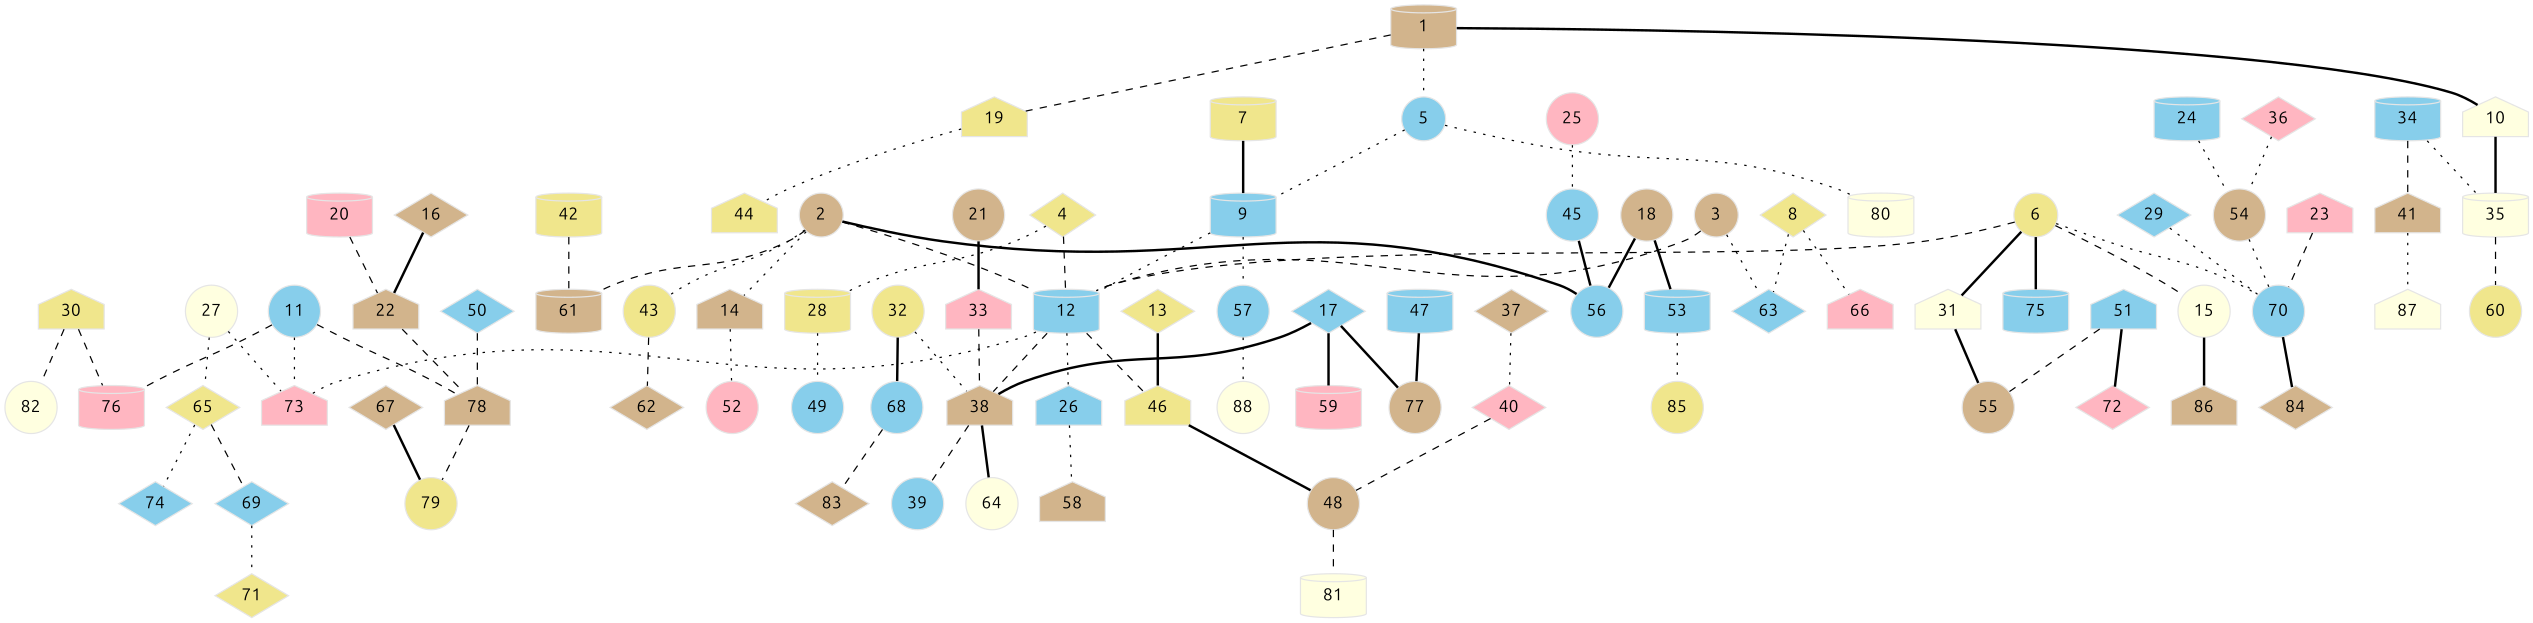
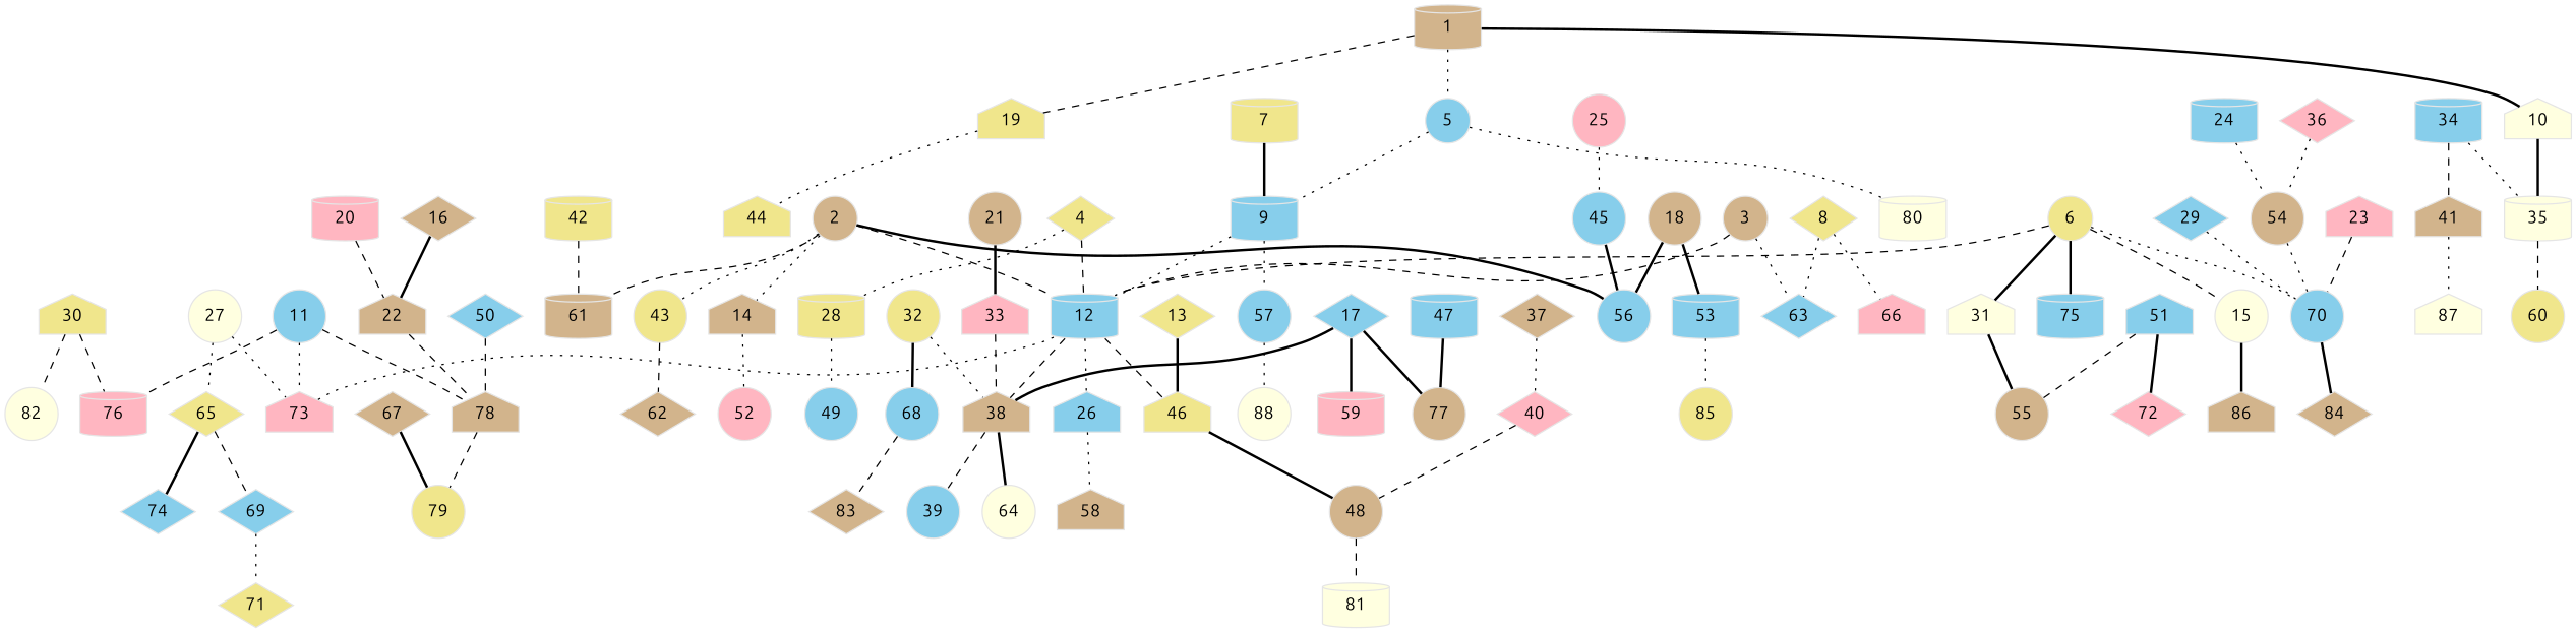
  graph {
    fontname=Ubuntu
    node [color=gray90 fillcolor=skyblue fontname=Ubuntu shape=circle style=filled]
    edge [fontname=Ubuntu style=dotted weight=1.0]
    1 [fillcolor=tan shape=cylinder]
    5
    10 [fillcolor=lightyellow shape=house]
    19 [fillcolor=khaki shape=house]
    9 [shape=cylinder]
    80 [fillcolor=lightyellow shape=cylinder]
    35 [fillcolor=lightyellow shape=cylinder]
    44 [fillcolor=khaki shape=house]
    2 [fillcolor=tan]
    12 [shape=cylinder]
    14 [fillcolor=tan shape=house]
    43 [fillcolor=khaki]
    56
    61 [fillcolor=tan shape=cylinder]
    73 [fillcolor=lightpink shape=house]
    26 [shape=house]
    38 [fillcolor=tan shape=house]
    46 [fillcolor=khaki shape=house]
    52 [fillcolor=lightpink]
    62 [fillcolor=tan shape=diamond]
    3 [fillcolor=tan]
    63 [shape=diamond]
    4 [fillcolor=khaki shape=diamond]
    28 [fillcolor=khaki shape=cylinder]
    49
    57
    6 [fillcolor=khaki]
    15 [fillcolor=lightyellow]
    31 [fillcolor=lightyellow shape=house]
    70
    75 [shape=cylinder]
    86 [fillcolor=tan shape=house]
    55 [fillcolor=tan]
    84 [fillcolor=tan shape=diamond]
    7 [fillcolor=khaki shape=cylinder]
    8 [fillcolor=khaki shape=diamond]
    66 [fillcolor=lightpink shape=house]
    88 [fillcolor=lightyellow]
    60 [fillcolor=khaki]
    11
    76 [fillcolor=lightpink shape=cylinder]
    78 [fillcolor=tan shape=house]
    79 [fillcolor=khaki]
    58 [fillcolor=tan shape=house]
    39
    64 [fillcolor=lightyellow]
    48 [fillcolor=tan]
    13 [fillcolor=khaki shape=diamond]
    16 [fillcolor=tan shape=diamond]
    22 [fillcolor=tan shape=house]
    17 [shape=diamond]
    59 [fillcolor=lightpink shape=cylinder]
    77 [fillcolor=tan]
    18 [fillcolor=tan]
    53 [shape=cylinder]
    85 [fillcolor=khaki]
    20 [fillcolor=lightpink shape=cylinder]
    21 [fillcolor=tan]
    33 [fillcolor=lightpink shape=house]
    23 [fillcolor=lightpink shape=house]
    24 [shape=cylinder]
    54 [fillcolor=tan]
    25 [fillcolor=lightpink]
    45
    27 [fillcolor=lightyellow]
    65 [fillcolor=khaki shape=diamond]
    69 [shape=diamond]
    74 [shape=diamond]
    29 [shape=diamond]
    30 [fillcolor=khaki shape=house]
    82 [fillcolor=lightyellow]
    32 [fillcolor=khaki]
    68
    83 [fillcolor=tan shape=diamond]
    34 [shape=cylinder]
    41 [fillcolor=tan shape=house]
    87 [fillcolor=lightyellow shape=house]
    36 [fillcolor=lightpink shape=diamond]
    37 [fillcolor=tan shape=diamond]
    40 [fillcolor=lightpink shape=diamond]
    81 [fillcolor=lightyellow shape=cylinder]
    42 [fillcolor=khaki shape=cylinder]
    47 [shape=cylinder]
    50 [shape=diamond]
    51 [shape=house]
    72 [fillcolor=lightpink shape=diamond]
    71 [fillcolor=khaki shape=diamond]
    67 [fillcolor=tan shape=diamond]
    1 -- 5
    1 -- 10 [style=bold]
    1 -- 19 [style=dashed]
    5 -- 9
    5 -- 80
    10 -- 35 [style=bold]
    19 -- 44
    9 -- 12
    9 -- 57
    35 -- 60 [style=dashed]
    2 -- 12 [style=dashed]
    2 -- 14
    2 -- 43
    2 -- 56 [style=bold]
    2 -- 61 [style=dashed]
    12 -- 73
    12 -- 26
    12 -- 38 [style=dashed]
    12 -- 46 [style=dashed]
    14 -- 52
    43 -- 62 [style=dashed]
    26 -- 58
    38 -- 39 [style=dashed]
    38 -- 64 [style=bold]
    46 -- 48 [style=bold]
    3 -- 12 [style=dashed]
    3 -- 63
    4 -- 12 [style=dashed]
    4 -- 28
    28 -- 49
    57 -- 88
    6 -- 12 [style=dashed]
    6 -- 15 [style=dashed]
    6 -- 31 [style=bold]
    6 -- 70
    6 -- 75 [style=bold]
    15 -- 86 [style=bold]
    31 -- 55 [style=bold]
    70 -- 84 [style=bold]
    7 -- 9 [style=bold]
    8 -- 63
    8 -- 66
    11 -- 73
    11 -- 76 [style=dashed]
    11 -- 78 [style=dashed]
    78 -- 79 [style=dashed]
    48 -- 81 [style=dashed]
    13 -- 46 [style=bold]
    16 -- 22 [style=bold]
    22 -- 78 [style=dashed]
    17 -- 38 [style=bold]
    17 -- 59 [style=bold]
    17 -- 77 [style=bold]
    18 -- 56 [style=bold]
    18 -- 53 [style=bold]
    53 -- 85
    20 -- 22 [style=dashed]
    21 -- 33 [style=bold]
    33 -- 38 [style=dashed]
    23 -- 70 [style=dashed]
    24 -- 54
    54 -- 70
    25 -- 45
    45 -- 56 [style=bold]
    27 -- 73
    27 -- 65
    65 -- 69 [style=dashed]
-   65 -- 74
+   65 -- 74 [style=bold]
    69 -- 71
    29 -- 70
    30 -- 76 [style=dashed]
    30 -- 82 [style=dashed]
    32 -- 38
    32 -- 68 [style=bold]
    68 -- 83 [style=dashed]
    34 -- 35
    34 -- 41 [style=dashed]
    41 -- 87
    36 -- 54
    37 -- 40
    40 -- 48 [style=dashed]
    42 -- 61 [style=dashed]
    47 -- 77 [style=bold]
    50 -- 78 [style=dashed]
    51 -- 55 [style=dashed]
    51 -- 72 [style=bold]
    67 -- 79 [style=bold]
  }
